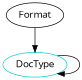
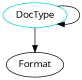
  digraph {
    fontname="Open Sans"
    node [fontname="Open Sans"]
    edge [fontname="Open Sans"]
    n1 [color=cyan3 label=DocType shape=oval]
    Format
    n1 -> n1
-   Format -> n1
+   n1 -> Format
  }
